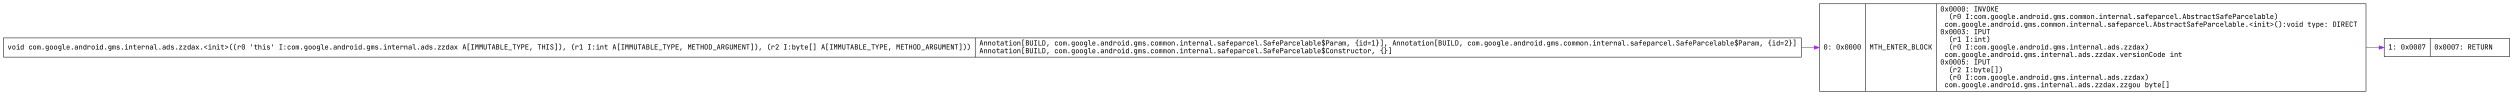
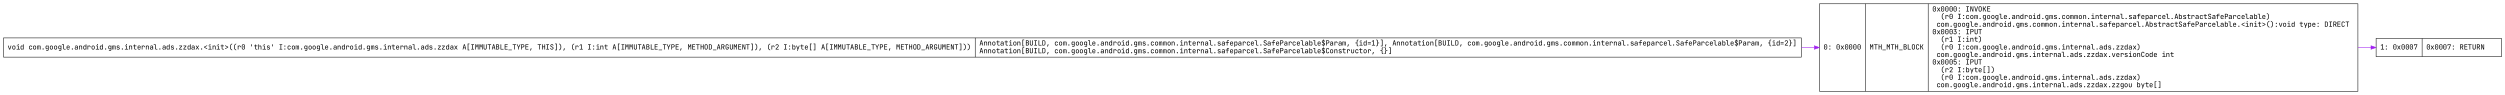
  digraph {
    rankdir=LR
    fontname="JetBrains Mono"
    node [shape=record fontname="JetBrains Mono"]
    edge [color=purple style=solid fontname="JetBrains Mono"]
-   n1 [label="{0\:\ 0x0000|MTH_ENTER_BLOCK\l|0x0000: INVOKE  \l  (r0 I:com.google.android.gms.common.internal.safeparcel.AbstractSafeParcelable)\l com.google.android.gms.common.internal.safeparcel.AbstractSafeParcelable.\<init\>():void type: DIRECT \l0x0003: IPUT  \l  (r1 I:int)\l  (r0 I:com.google.android.gms.internal.ads.zzdax)\l com.google.android.gms.internal.ads.zzdax.versionCode int \l0x0005: IPUT  \l  (r2 I:byte[])\l  (r0 I:com.google.android.gms.internal.ads.zzdax)\l com.google.android.gms.internal.ads.zzdax.zzgou byte[] \l}"]
+   n1 [label="{0\:\ 0x0000|MTH_MTH_BLOCK\l|0x0000: INVOKE  \l  (r0 I:com.google.android.gms.common.internal.safeparcel.AbstractSafeParcelable)\l com.google.android.gms.common.internal.safeparcel.AbstractSafeParcelable.\<init\>():void type: DIRECT \l0x0003: IPUT  \l  (r1 I:int)\l  (r0 I:com.google.android.gms.internal.ads.zzdax)\l com.google.android.gms.internal.ads.zzdax.versionCode int \l0x0005: IPUT  \l  (r2 I:byte[])\l  (r0 I:com.google.android.gms.internal.ads.zzdax)\l com.google.android.gms.internal.ads.zzdax.zzgou byte[] \l}"]
    n2 [label="{1\:\ 0x0007|0x0007: RETURN   \l}"]
    n3 [label="{void com.google.android.gms.internal.ads.zzdax.\<init\>((r0 'this' I:com.google.android.gms.internal.ads.zzdax A[IMMUTABLE_TYPE, THIS]), (r1 I:int A[IMMUTABLE_TYPE, METHOD_ARGUMENT]), (r2 I:byte[] A[IMMUTABLE_TYPE, METHOD_ARGUMENT]))  | Annotation[BUILD, com.google.android.gms.common.internal.safeparcel.SafeParcelable$Param, \{id=1\}], Annotation[BUILD, com.google.android.gms.common.internal.safeparcel.SafeParcelable$Param, \{id=2\}]\lAnnotation[BUILD, com.google.android.gms.common.internal.safeparcel.SafeParcelable$Constructor, \{\}]\l}"]
    n1 -> n2
    n3 -> n1
  }
